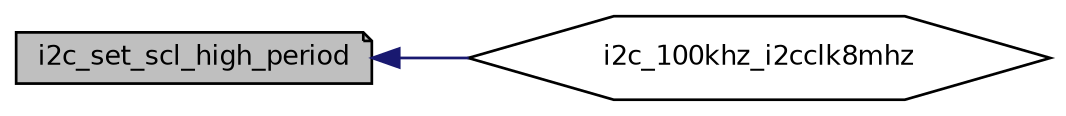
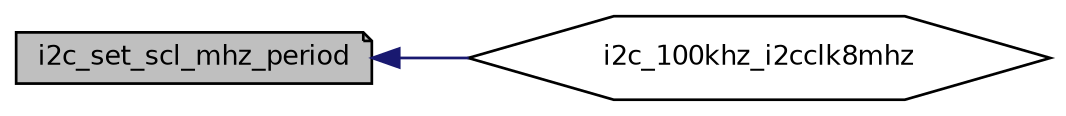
  digraph {
    rankdir=LR
    node [color=black fontname=Helvetica fontsize=10 style=filled]
-   n1 [fillcolor=grey75 fontcolor=black height=0.2 label=i2c_set_scl_high_period shape=note width=0.4]
+   n1 [fillcolor=grey75 fontcolor=black height=0.2 label=i2c_set_scl_mhz_period shape=note width=0.4]
    n2 [fillcolor=white height=0.2 label=i2c_100khz_i2cclk8mhz shape=hexagon width=0.4]
    n1 -> n2 [color=midnightblue dir=back fontname=Helvetica fontsize=10 labelfontname=Helvetica labelfontsize=10 style=solid]
  }
